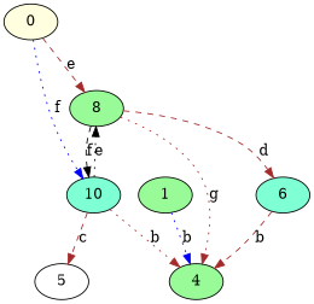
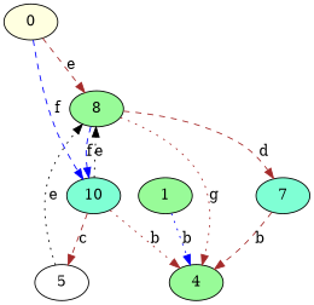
  strict digraph {
    node [fillcolor=palegreen style=filled]
    edge [color=brown style=dotted]
    0 [fillcolor=lightyellow]
    8
    10 [fillcolor=aquamarine]
    4
-   7 [fillcolor=aquamarine label=6]
+   7 [fillcolor=aquamarine]
    5 [fillcolor=white]
    1
    0 -> 8 [label=e style=dashed]
-   0 -> 10 [color=blue label=f]
-   8 -> 10 [color=black label=f style=dashed]
+   0 -> 10 [color=blue label=f style=dashed]
+   8 -> 10 [color=blue label=f style=dashed]
    8 -> 4 [label=g]
    8 -> 7 [label=d style=dashed]
    10 -> 8 [color=black label=e]
    10 -> 4 [label=b]
    10 -> 5 [label=c style=dashed]
    7 -> 4 [label=b style=dashed]
+   5 -> 8 [color=black label=e]
    1 -> 4 [color=blue label=b]
  }
